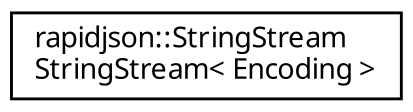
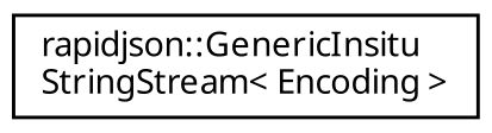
  digraph {
    rankdir=LR
    fontname="Noto Sans"
-   n1 [color=black fillcolor=white fontname="Noto Sans" fontsize=10 height=0.2 label="rapidjson::StringStream\lStringStream\< Encoding \>" shape=record style=filled width=0.4]
+   n1 [color=black fillcolor=white fontname="Noto Sans" fontsize=10 height=0.2 label="rapidjson::GenericInsitu\lStringStream\< Encoding \>" shape=record style=filled width=0.4]
  }
